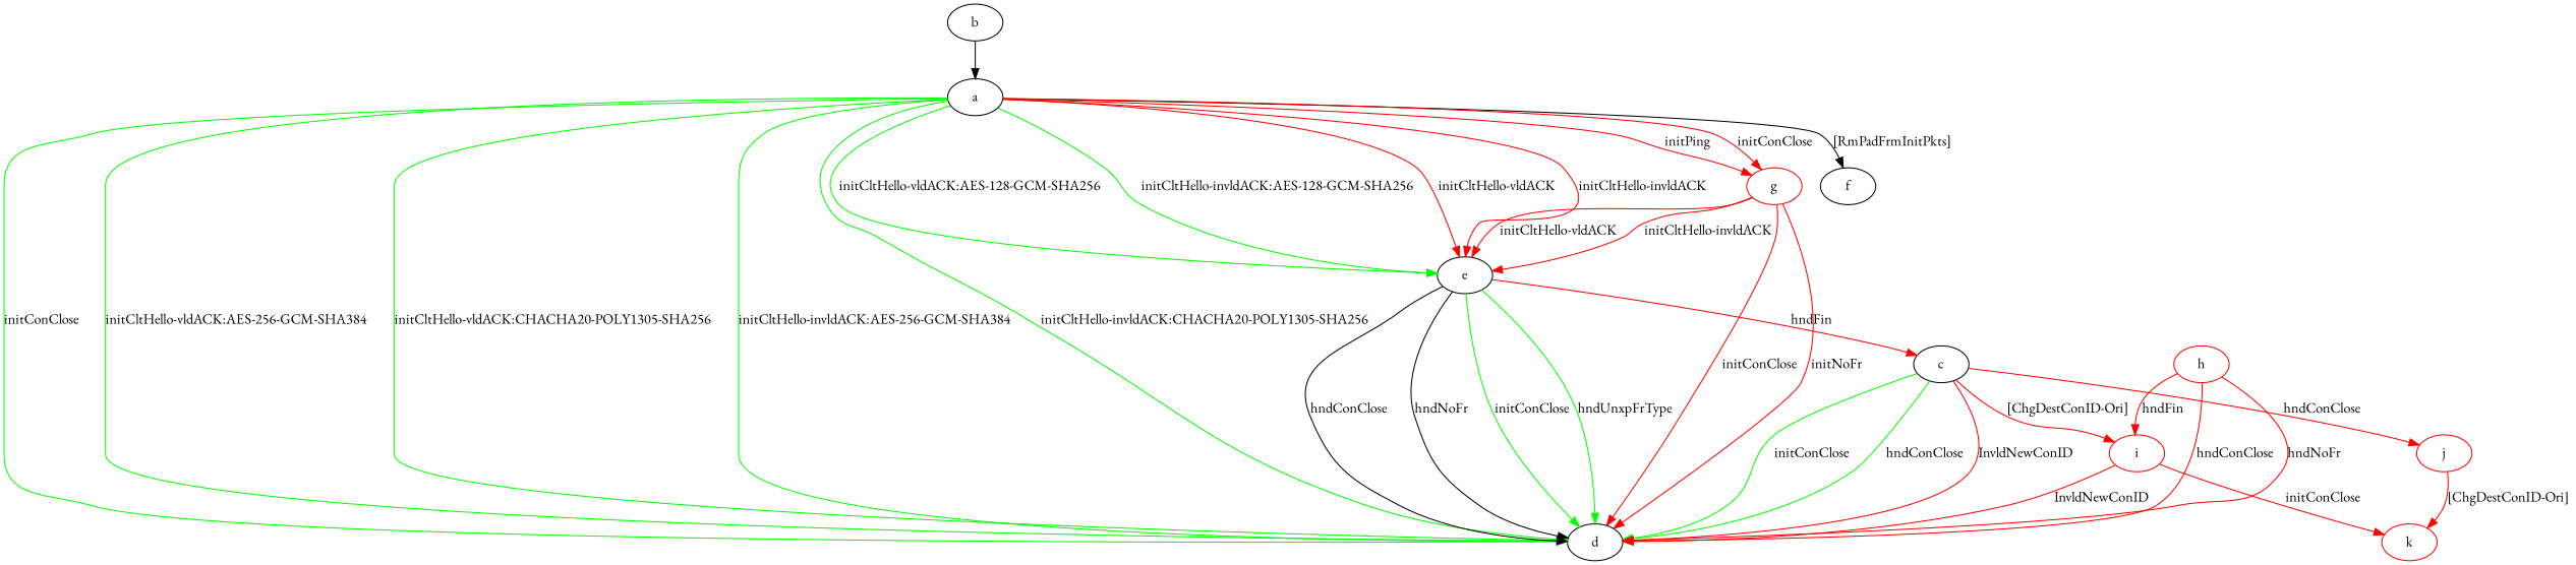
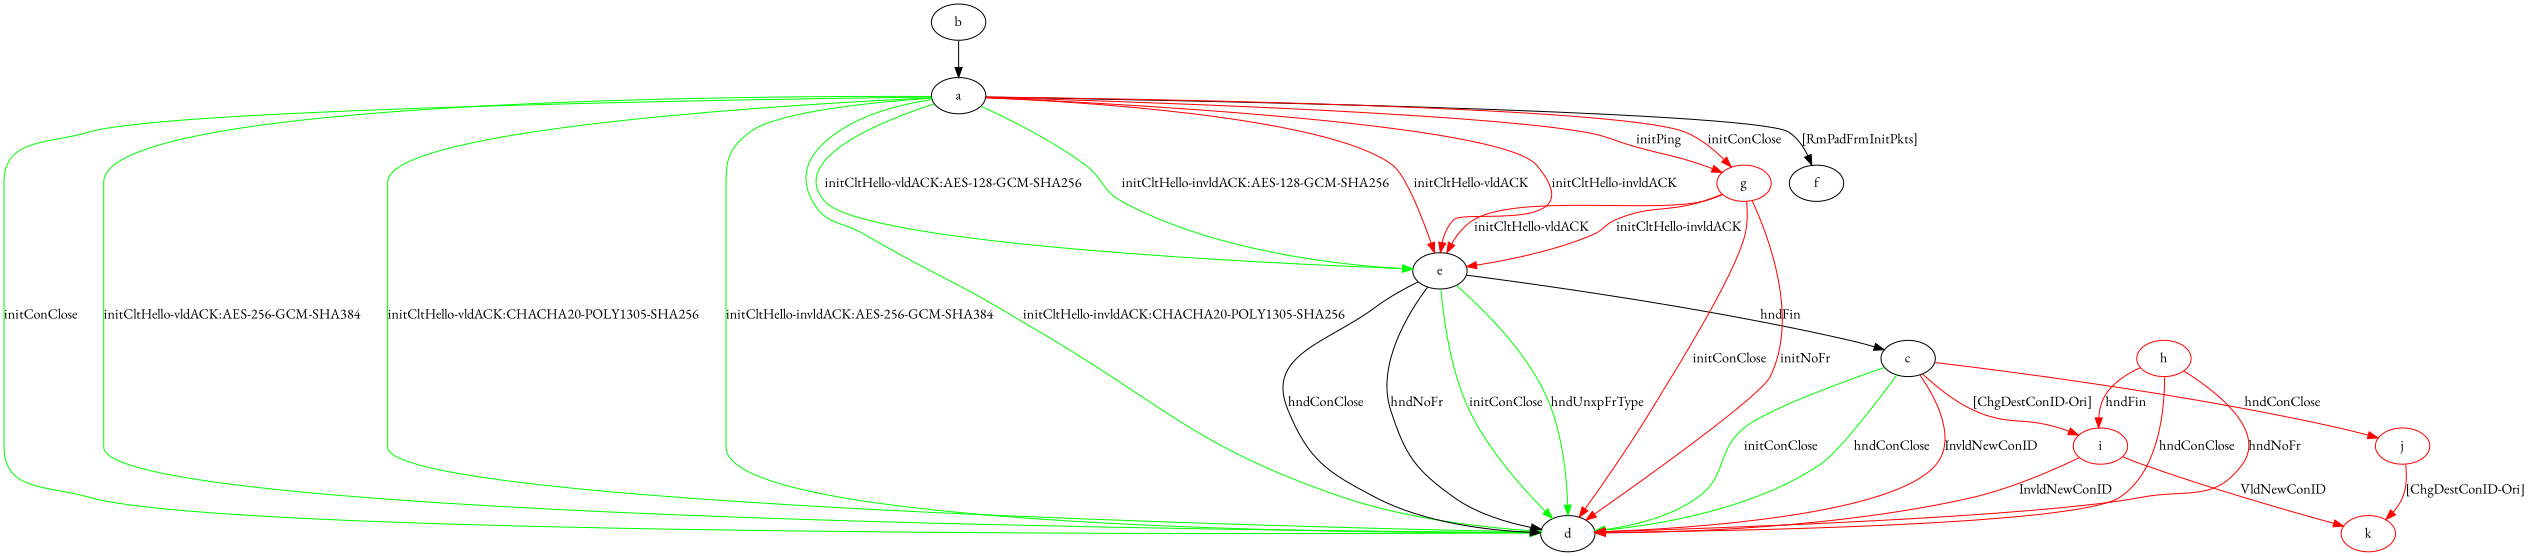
  digraph {
    fontname="EB Garamond"
    node [fontname="EB Garamond"]
    edge [color=red fontname="EB Garamond"]
    a
    d
    e
    f
    g [color=red]
    c
    i [color=red]
    j [color=red]
    h [color=red]
    b
    k [color=red]
    a -> d [color=green label="initConClose "]
    a -> d [color=green label="initCltHello-vldACK:AES-256-GCM-SHA384 "]
    a -> d [color=green label="initCltHello-vldACK:CHACHA20-POLY1305-SHA256 "]
    a -> d [color=green label="initCltHello-invldACK:AES-256-GCM-SHA384 "]
    a -> d [color=green label="initCltHello-invldACK:CHACHA20-POLY1305-SHA256 "]
    a -> e [color=green label="initCltHello-vldACK:AES-128-GCM-SHA256 "]
    a -> e [color=green label="initCltHello-invldACK:AES-128-GCM-SHA256 "]
    a -> e [label="initCltHello-vldACK "]
    a -> e [label="initCltHello-invldACK "]
    a -> f [label="[RmPadFrmInitPkts] " color=""]
    a -> g [label="initPing "]
    a -> g [label="initConClose "]
    e -> d [label="hndConClose " color=""]
    e -> d [label="hndNoFr " color=""]
    e -> d [color=green label="initConClose "]
    e -> d [color=green label="hndUnxpFrType "]
-   e -> c [label="hndFin "]
+   e -> c [label="hndFin " color=""]
    g -> d [label="initConClose "]
    g -> d [label="initNoFr "]
    g -> e [label="initCltHello-vldACK "]
    g -> e [label="initCltHello-invldACK "]
    c -> d [color=green label="initConClose "]
    c -> d [color=green label="hndConClose "]
    c -> d [label="InvldNewConID "]
    c -> i [label="[ChgDestConID-Ori] "]
    c -> j [label="hndConClose "]
    i -> d [label="InvldNewConID "]
-   i -> k [label="initConClose "]
+   i -> k [label="VldNewConID "]
    j -> k [label="[ChgDestConID-Ori] "]
    h -> d [label="hndConClose "]
    h -> d [label="hndNoFr "]
    h -> i [label="hndFin "]
    b -> a [color=""]
  }
